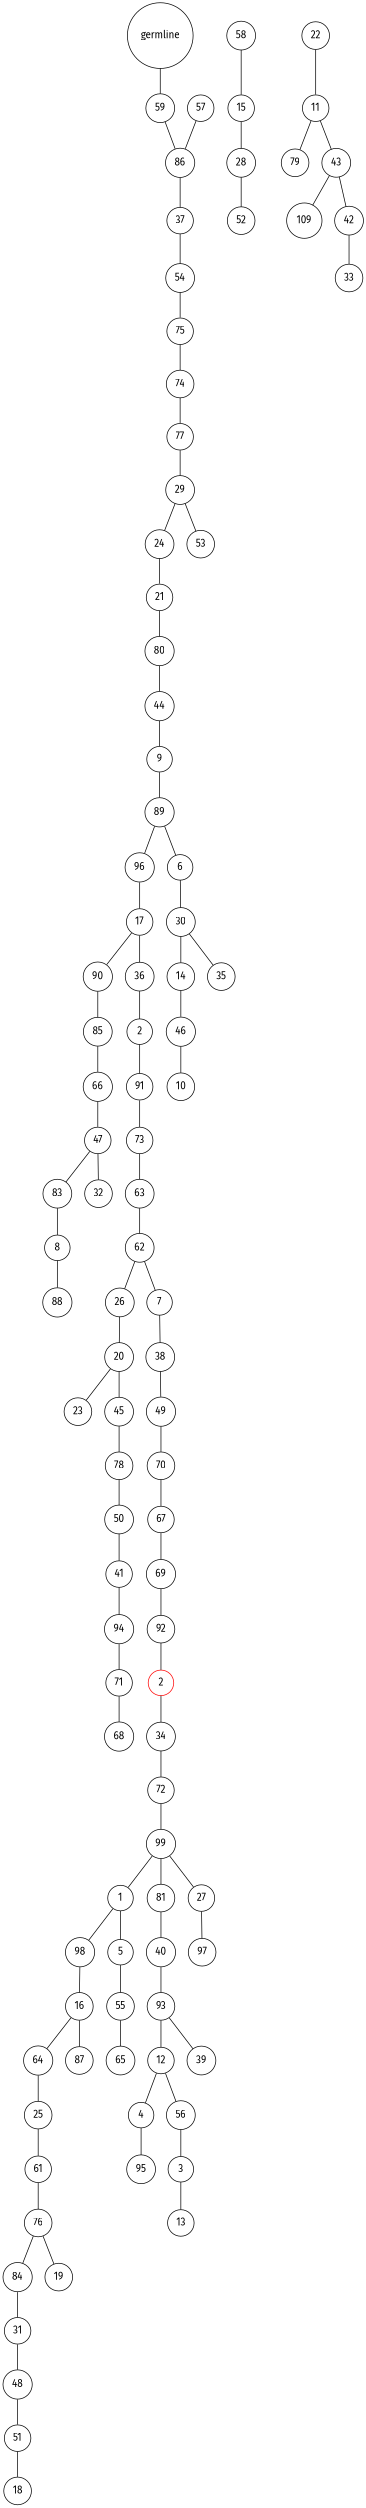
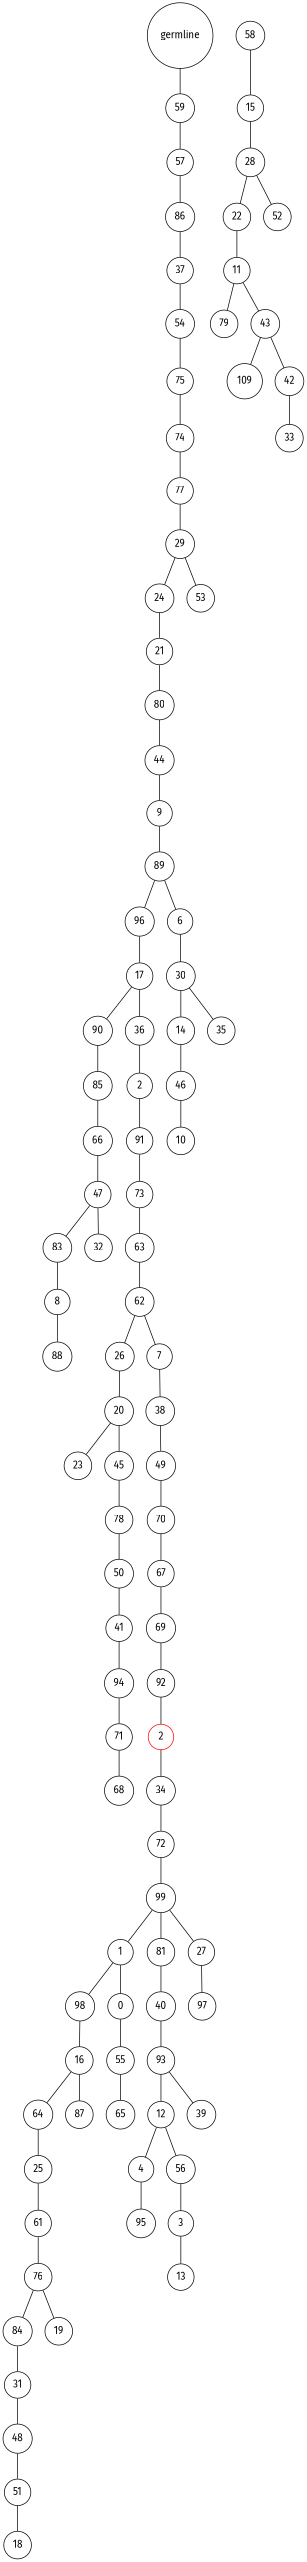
  graph {
    fontname="Fira Sans"
    rankdir=UD
    splines=line
    node [fontname="Fira Sans" shape=circle]
    edge [fontname="Fira Sans"]
    n1 [label=germline]
    n2 [label=59]
    n3 [label=57]
    n4 [label=86]
    n5 [label=37]
    n6 [label=54]
    n7 [label=75]
    n8 [label=74]
    n9 [label=77]
    n10 [label=29]
    n11 [label=24]
    n12 [label=53]
    n13 [label=21]
    n14 [label=80]
    n15 [label=44]
    n16 [label=9]
    n17 [label=89]
    n18 [label=96]
    n19 [label=6]
    n20 [label=17]
    n21 [label=30]
    n22 [label=90]
    n23 [label=85]
    n24 [label=36]
    n25 [label=66]
    n26 [label=47]
    n27 [label=83]
    n28 [label=32]
    n29 [label=8]
    n30 [label=88]
    n31 [label=2]
    n32 [label=91]
    n33 [label=73]
    n34 [label=63]
    n35 [label=62]
    n36 [label=26]
    n37 [label=7]
    n38 [label=20]
    n39 [label=38]
    n40 [label=23]
    n41 [label=45]
    n42 [label=78]
    n43 [label=50]
    n44 [label=41]
    n45 [label=94]
    n46 [label=71]
    n47 [label=68]
    n48 [label=58]
    n49 [label=15]
    n50 [label=28]
    n51 [label=22]
    n52 [label=52]
    n53 [label=11]
    n54 [label=79]
    n55 [label=43]
    n56 [label=109]
    n57 [label=42]
    n58 [label=33]
    n59 [label=49]
    n60 [label=70]
    n61 [label=67]
    n62 [label=69]
    n63 [label=92]
    n64 [color=red label=2]
    n65 [label=34]
    n66 [label=72]
    n67 [label=99]
    n68 [label=1]
    n69 [label=81]
    n70 [label=27]
    n71 [label=98]
-   n72 [label=5]
+   n72 [label=0]
    n73 [label=40]
    n74 [label=97]
    n75 [label=16]
    n76 [label=55]
    n77 [label=64]
    n78 [label=87]
    n79 [label=25]
    n80 [label=61]
    n81 [label=76]
    n82 [label=84]
    n83 [label=19]
    n84 [label=31]
    n85 [label=48]
    n86 [label=51]
    n87 [label=18]
    n88 [label=65]
    n89 [label=93]
    n90 [label=12]
    n91 [label=39]
    n92 [label=4]
    n93 [label=56]
    n94 [label=95]
    n95 [label=3]
    n96 [label=13]
    n97 [label=14]
    n98 [label=35]
    n99 [label=46]
    n100 [label=10]
    n1 -- n2
-   n2 -- n4
+   n2 -- n3
    n3 -- n4
    n4 -- n5
    n5 -- n6
    n6 -- n7
    n7 -- n8
    n8 -- n9
    n9 -- n10
    n10 -- n11
    n10 -- n12
    n11 -- n13
    n13 -- n14
    n14 -- n15
    n15 -- n16
    n16 -- n17
    n17 -- n18
    n17 -- n19
    n18 -- n20
    n19 -- n21
    n20 -- n22
    n20 -- n24
    n21 -- n97
    n21 -- n98
    n22 -- n23
    n23 -- n25
    n24 -- n31
    n25 -- n26
    n26 -- n27
    n26 -- n28
    n27 -- n29
    n29 -- n30
    n31 -- n32
    n32 -- n33
    n33 -- n34
    n34 -- n35
    n35 -- n36
    n35 -- n37
    n36 -- n38
    n37 -- n39
    n38 -- n40
    n38 -- n41
    n39 -- n59
    n41 -- n42
    n42 -- n43
    n43 -- n44
    n44 -- n45
    n45 -- n46
    n46 -- n47
    n48 -- n49
    n49 -- n50
+   n50 -- n51
    n50 -- n52
    n51 -- n53
    n53 -- n54
    n53 -- n55
    n55 -- n56
    n55 -- n57
    n57 -- n58
    n59 -- n60
    n60 -- n61
    n61 -- n62
    n62 -- n63
    n63 -- n64
    n64 -- n65
    n65 -- n66
    n66 -- n67
    n67 -- n68
    n67 -- n69
    n67 -- n70
    n68 -- n71
    n68 -- n72
    n69 -- n73
    n70 -- n74
    n71 -- n75
    n72 -- n76
    n73 -- n89
    n75 -- n77
    n75 -- n78
    n76 -- n88
    n77 -- n79
    n79 -- n80
    n80 -- n81
    n81 -- n82
    n81 -- n83
    n82 -- n84
    n84 -- n85
    n85 -- n86
    n86 -- n87
    n89 -- n90
    n89 -- n91
    n90 -- n92
    n90 -- n93
    n92 -- n94
    n93 -- n95
    n95 -- n96
    n97 -- n99
    n99 -- n100
  }
